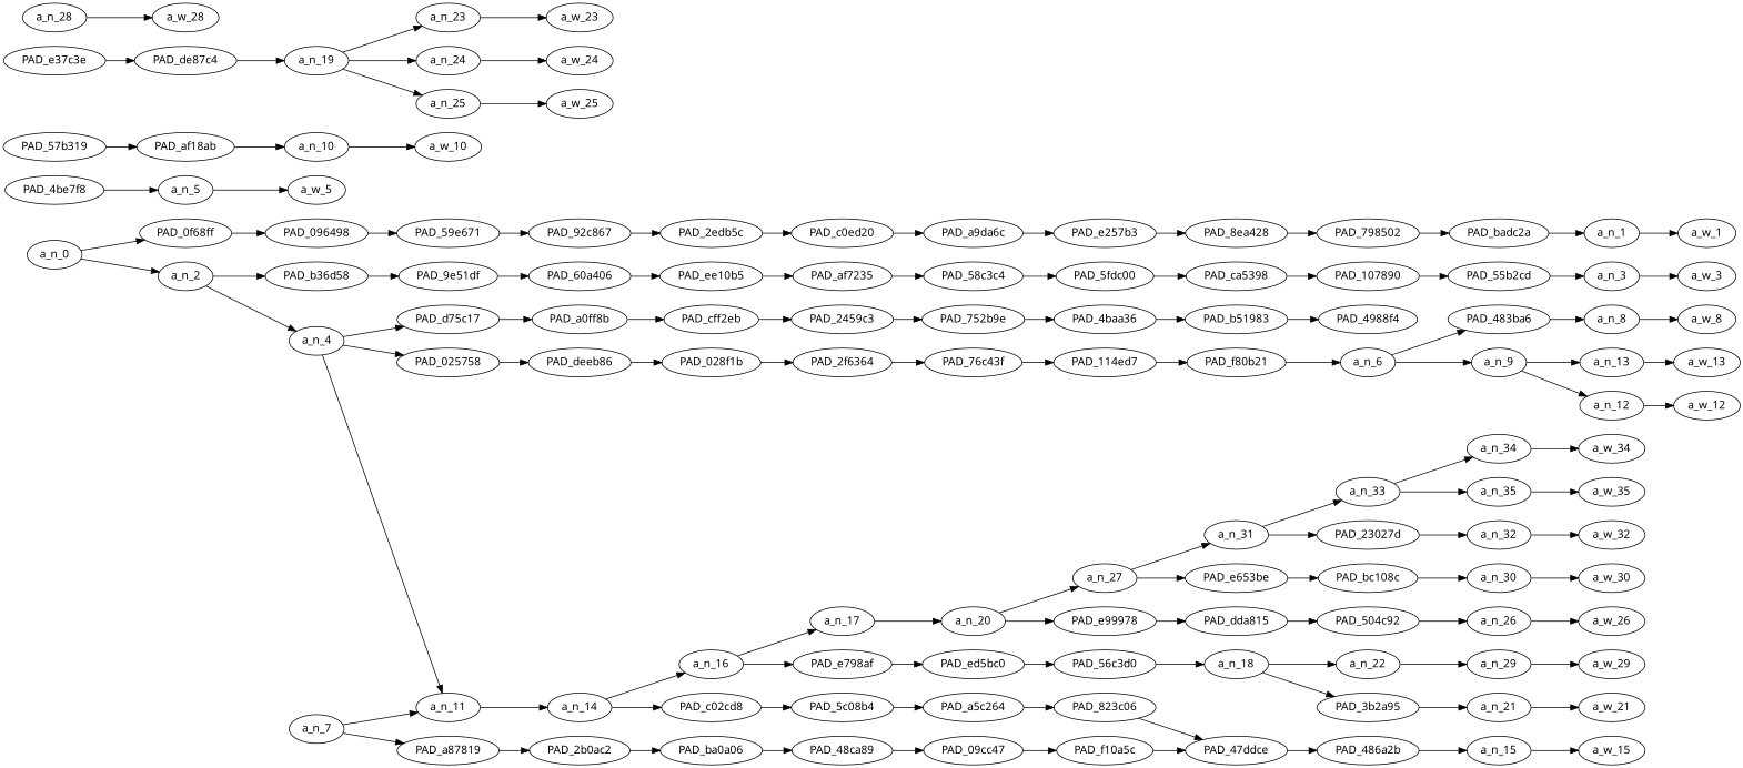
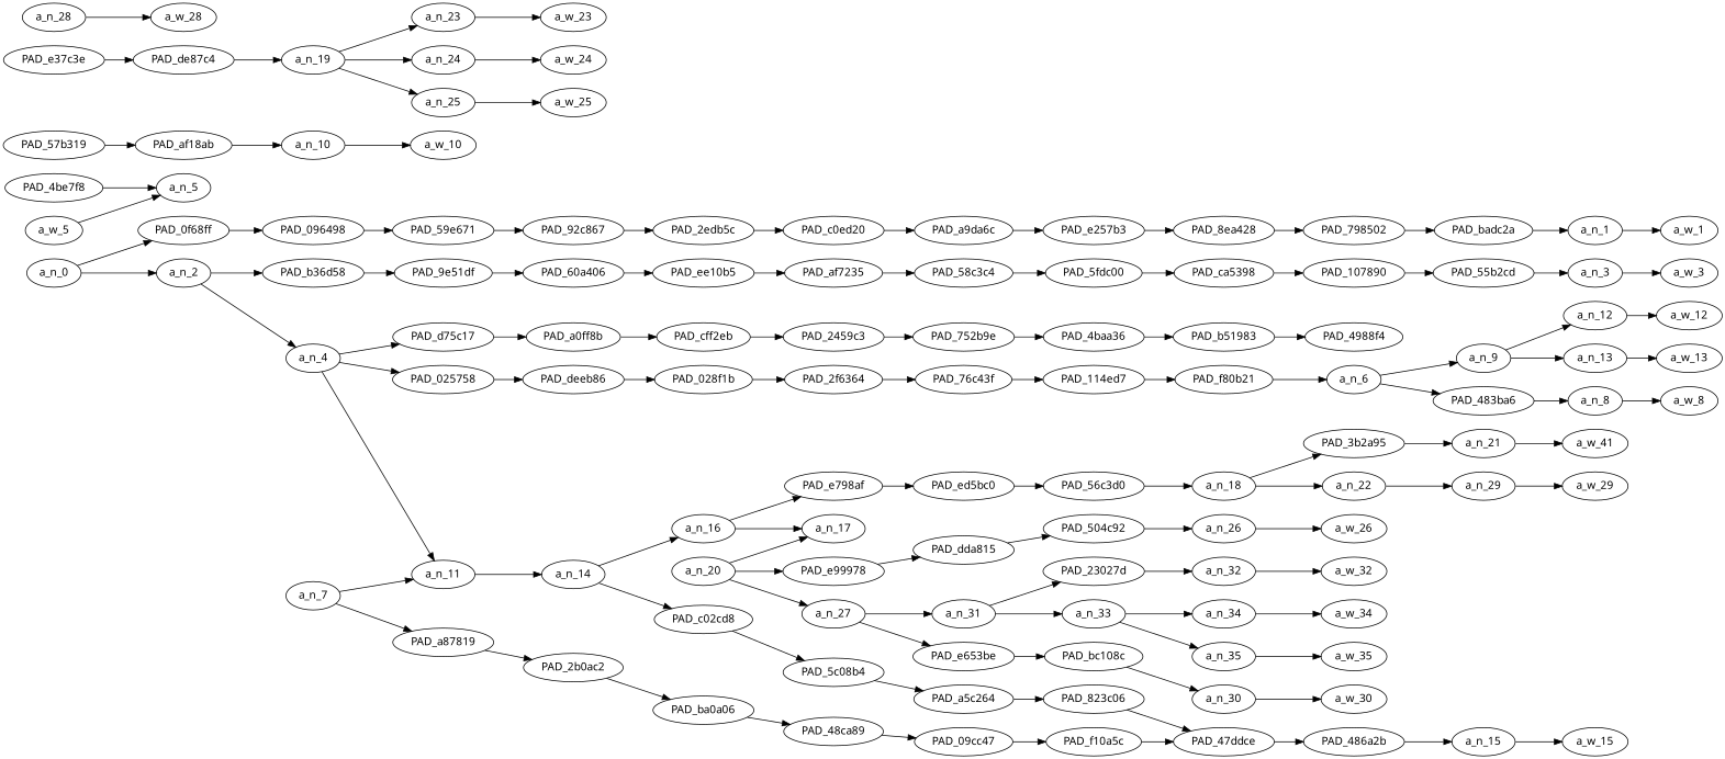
  strict digraph {
    fontname="Noto Sans"
    rankdir=LR
    node [div_dir=1 fontname="Noto Sans" index=0 level=1 text_span="[0]" value=0.06622943]
    edge [fontname="Noto Sans"]
    a_n_0 [level=13 text_span="[0, 1, 2, 3, 4, 5, 6, 7, 8, 9, 10, 11, 12, 13, 14, 15, 16, 17, 18]" value=1.00000000]
    PAD_0f68ff [level=12]
    a_n_2 [index=1 level=12 text_span="[1, 2, 3, 4, 5, 6, 7, 8, 9, 10, 11, 12, 13, 14, 15, 16, 17, 18]" value=0.93285585]
    PAD_096498 [level=11]
    PAD_b36d58 [index=1 level=11 text_span="[1]" value=0.03254653]
    a_n_4 [index=2 level=11 text_span="[2, 3, 4, 5, 6, 7, 8, 9, 10, 11, 12, 13, 14, 15, 16, 17, 18]" value=0.89952168]
    PAD_59e671 [level=10]
    PAD_9e51df [index=1 level=10 text_span="[1]" value=0.03254653]
    PAD_d75c17 [index=2 level=10 text_span="[2]" value=0.03352626]
    PAD_025758 [index=3 level=10 text_span="[3, 4, 5]" value=0.10180405]
    a_n_11 [index=5 level=9 text_span="[7, 8, 9, 10, 11, 12, 13, 14, 15, 16, 17, 18]" value=0.73429771]
    PAD_92c867 [level=9]
    PAD_2edb5c [level=8]
    PAD_c0ed20 [level=7]
    PAD_a9da6c [level=6]
    PAD_e257b3 [level=5]
    PAD_8ea428 [level=4]
    PAD_798502 [level=3]
    PAD_badc2a [level=2]
    a_n_1
    a_w_1 [div_dir=0 level=0 value=women]
    PAD_60a406 [index=1 level=9 text_span="[1]" value=0.03254653]
    PAD_a0ff8b [index=2 level=9 text_span="[2]" value=0.03352626]
    PAD_deeb86 [index=3 level=9 text_span="[3, 4, 5]" value=0.10180405]
    a_n_7 [index=4 level=10 text_span="[6, 7, 8, 9, 10, 11, 12, 13, 14, 15, 16, 17, 18]" value=0.76341927]
    PAD_a87819 [index=4 level=9 text_span="[6]" value=0.02837612]
    PAD_ee10b5 [index=1 level=8 text_span="[1]" value=0.03254653]
    PAD_af7235 [index=1 level=7 text_span="[1]" value=0.03254653]
    PAD_58c3c4 [index=1 level=6 text_span="[1]" value=0.03254653]
    PAD_5fdc00 [index=1 level=5 text_span="[1]" value=0.03254653]
    PAD_ca5398 [index=1 level=4 text_span="[1]" value=0.03254653]
    PAD_107890 [index=1 level=3 text_span="[1]" value=0.03254653]
    PAD_55b2cd [index=1 level=2 text_span="[1]" value=0.03254653]
    a_n_3 [index=1 text_span="[1]" value=0.03254653]
    a_w_3 [div_dir=0 index=1 level=0 text_span="[1]" value=should]
    PAD_cff2eb [index=2 level=8 text_span="[2]" value=0.03352626]
    PAD_028f1b [index=3 level=8 text_span="[3, 4, 5]" value=0.10180405]
    PAD_2b0ac2 [index=4 level=8 text_span="[6]" value=0.02837612]
    a_n_14 [index=5 level=8 text_span="[7, 8, 9, 10, 11, 12, 13, 14, 15, 16, 17, 18]" value=0.73358779]
    PAD_2459c3 [index=2 level=7 text_span="[2]" value=0.03352626]
    PAD_752b9e [index=2 level=6 text_span="[2]" value=0.03352626]
    PAD_4baa36 [index=2 level=5 text_span="[2]" value=0.03352626]
    PAD_b51983 [index=2 level=4 text_span="[2]" value=0.03352626]
    PAD_4988f4 [index=2 level=3 text_span="[2]" value=0.03352626]
    PAD_4be7f8 [index=2 level=2 text_span="[2]" value=0.03352626]
    a_n_5 [index=2 text_span="[2]" value=0.03352626]
    a_w_5 [div_dir=0 index=2 level=0 text_span="[2]" value=be]
    PAD_2f6364 [index=3 level=7 text_span="[3, 4, 5]" value=0.10180405]
    PAD_76c43f [index=3 level=6 text_span="[3, 4, 5]" value=0.10180405]
    PAD_114ed7 [index=3 level=5 text_span="[3, 4, 5]" value=0.10180405]
    PAD_f80b21 [index=3 level=4 text_span="[3, 4, 5]" value=0.10180405]
    a_n_6 [index=3 level=3 text_span="[3, 4, 5]" value=0.10180405]
    PAD_483ba6 [div_dir=-1 index=3 level=2 text_span="[3]" value=0.04115534]
    a_n_9 [index=4 level=2 text_span="[4, 5]" value=0.06049445]
    a_n_8 [div_dir=-1 index=3 text_span="[3]" value=0.04115534]
    a_n_12 [index=4 text_span="[4]" value=0.02743839]
    a_n_13 [index=5 text_span="[5]" value=0.03286727]
    a_w_8 [div_dir=0 index=3 level=0 text_span="[3]" value=ashamed]
    a_w_12 [div_dir=0 index=4 level=0 text_span="[4]" value=of]
    a_w_13 [div_dir=0 index=5 level=0 text_span="[5]" value=themselves]
    PAD_ba0a06 [index=4 level=7 text_span="[6]" value=0.02837612]
    PAD_c02cd8 [index=5 level=7 text_span="[7]" value=0.04319268]
    a_n_16 [index=6 level=7 text_span="[8, 9, 10, 11, 12, 13, 14, 15, 16, 17, 18]" value=0.68968520]
    PAD_48ca89 [index=4 level=6 text_span="[6]" value=0.02837612]
    PAD_09cc47 [index=4 level=5 text_span="[6]" value=0.02837612]
    PAD_f10a5c [index=4 level=4 text_span="[6]" value=0.02837612]
    PAD_47ddce [index=5 level=3 text_span="[7]" value=0.04319268]
    PAD_57b319 [index=4 level=3 text_span="[6]" value=0.02837612]
    PAD_af18ab [index=5 level=2 text_span="[6]" value=0.02837612]
    a_n_10 [index=6 text_span="[6]" value=0.02837612]
    a_w_10 [div_dir=0 index=6 level=0 text_span="[6]" value=for]
    PAD_5c08b4 [index=5 level=6 text_span="[7]" value=0.04319268]
    a_n_17 [index=6 level=6 text_span="[8, 9, 10, 11, 12, 13, 14, 15]" value=0.57848888]
    PAD_e798af [index=7 level=6 text_span="[16, 17, 18]" value=0.11055920]
    PAD_a5c264 [index=5 level=5 text_span="[7]" value=0.04319268]
    a_n_20 [index=7 level=5 text_span="[11, 12, 13, 14, 15]" value=0.35447910]
    PAD_ed5bc0 [index=8 level=5 text_span="[16, 17, 18]" value=0.11055920]
    PAD_823c06 [index=5 level=4 text_span="[7]" value=0.04319268]
    PAD_486a2b [index=6 level=2 text_span="[7]" value=0.04319268]
    a_n_15 [index=7 text_span="[7]" value=0.04319268]
    a_w_15 [div_dir=0 index=7 level=0 text_span="[7]" value=letting]
    PAD_e99978 [index=7 level=4 text_span="[11]" value=0.06712925]
    a_n_27 [index=8 level=4 text_span="[12, 13, 14, 15]" value=0.28678767]
    PAD_56c3d0 [index=9 level=4 text_span="[16, 17, 18]" value=0.11055920]
    PAD_e37c3e [index=6 level=4 text_span="[8, 9, 10]" value=0.22346279]
    PAD_de87c4 [index=6 level=3 text_span="[8, 9, 10]" value=0.22346279]
    PAD_dda815 [index=7 level=3 text_span="[11]" value=0.06712925]
    PAD_e653be [index=8 level=3 text_span="[12]" value=0.18642547]
    a_n_31 [index=9 level=3 text_span="[13, 14, 15]" value=0.09989715]
    a_n_19 [index=7 level=2 text_span="[8, 9, 10]" value=0.22346279]
    a_n_23 [div_dir=-1 index=8 text_span="[8]" value=0.07699841]
    a_n_24 [index=9 text_span="[9]" value=0.08014656]
    a_n_25 [index=10 text_span="[10]" value=0.06616774]
    a_w_23 [div_dir=0 index=8 level=0 text_span="[8]" value=transgender]
    a_w_24 [div_dir=0 index=9 level=0 text_span="[9]" value=lesbian]
    a_w_25 [div_dir=0 index=10 level=0 text_span="[10]" value=man]
    PAD_504c92 [index=8 level=2 text_span="[11]" value=0.06712925]
    PAD_bc108c [index=9 level=2 text_span="[12]" value=0.18642547]
    PAD_23027d [index=10 level=2 text_span="[13]" value=0.03768500]
    a_n_33 [index=11 level=2 text_span="[14, 15]" value=0.06202923]
    a_n_26 [index=11 text_span="[11]" value=0.06712925]
    a_w_26 [div_dir=0 index=11 level=0 text_span="[11]" value=hating]
    a_n_30 [index=12 text_span="[12]" value=0.18642547]
    a_n_32 [index=13 text_span="[13]" value=0.03768500]
    a_n_34 [index=14 text_span="[14]" value=0.02873846]
    a_n_35 [index=15 text_span="[15]" value=0.03317703]
    a_w_30 [div_dir=0 index=12 level=0 text_span="[12]" value=dykes]
    a_w_32 [div_dir=0 index=13 level=0 text_span="[13]" value=speak]
    a_w_34 [div_dir=0 index=14 level=0 text_span="[14]" value=for1]
    a_w_35 [div_dir=0 index=15 level=0 text_span="[15]" value=them]
    a_n_18 [index=10 level=3 text_span="[16, 17, 18]" value=0.11055920]
    PAD_3b2a95 [index=12 level=2 text_span="[16]" value=0.04362238]
    a_n_22 [index=13 level=2 text_span="[17, 18]" value=0.06661012]
    a_n_21 [index=16 text_span="[16]" value=0.04362238]
    a_n_29 [index=18 text_span="[18]" value=0.03728842]
-   a_w_21 [div_dir=0 index=16 level=0 text_span="[16]" value=shame]
+   a_w_21 [div_dir=0 index=16 level=0 text_span="[16]" value=shame label=a_w_41]
    a_n_28 [index=17 text_span="[17]" value=0.02904053]
    a_w_28 [div_dir=0 index=17 level=0 text_span="[17]" value=on]
    a_w_29 [div_dir=0 index=18 level=0 text_span="[18]" value=you]
    a_n_0 -> PAD_0f68ff
    a_n_0 -> a_n_2
    PAD_0f68ff -> PAD_096498
    a_n_2 -> PAD_b36d58
    a_n_2 -> a_n_4
    PAD_096498 -> PAD_59e671
    PAD_b36d58 -> PAD_9e51df
    a_n_4 -> PAD_d75c17
    a_n_4 -> PAD_025758
    a_n_4 -> a_n_11
    PAD_59e671 -> PAD_92c867
    PAD_9e51df -> PAD_60a406
    PAD_d75c17 -> PAD_a0ff8b
    PAD_025758 -> PAD_deeb86
    a_n_11 -> a_n_14
    PAD_92c867 -> PAD_2edb5c
    PAD_2edb5c -> PAD_c0ed20
    PAD_c0ed20 -> PAD_a9da6c
    PAD_a9da6c -> PAD_e257b3
    PAD_e257b3 -> PAD_8ea428
    PAD_8ea428 -> PAD_798502
    PAD_798502 -> PAD_badc2a
    PAD_badc2a -> a_n_1
    a_n_1 -> a_w_1
    PAD_60a406 -> PAD_ee10b5
    PAD_a0ff8b -> PAD_cff2eb
    PAD_deeb86 -> PAD_028f1b
    a_n_7 -> a_n_11
    a_n_7 -> PAD_a87819
    PAD_a87819 -> PAD_2b0ac2
    PAD_ee10b5 -> PAD_af7235
    PAD_af7235 -> PAD_58c3c4
    PAD_58c3c4 -> PAD_5fdc00
    PAD_5fdc00 -> PAD_ca5398
    PAD_ca5398 -> PAD_107890
    PAD_107890 -> PAD_55b2cd
    PAD_55b2cd -> a_n_3
    a_n_3 -> a_w_3
    PAD_cff2eb -> PAD_2459c3
    PAD_028f1b -> PAD_2f6364
    PAD_2b0ac2 -> PAD_ba0a06
    a_n_14 -> PAD_c02cd8
    a_n_14 -> a_n_16
    PAD_2459c3 -> PAD_752b9e
    PAD_752b9e -> PAD_4baa36
    PAD_4baa36 -> PAD_b51983
    PAD_b51983 -> PAD_4988f4
    PAD_4be7f8 -> a_n_5
-   a_n_5 -> a_w_5
+   a_w_5 -> a_n_5
    PAD_2f6364 -> PAD_76c43f
    PAD_76c43f -> PAD_114ed7
    PAD_114ed7 -> PAD_f80b21
    PAD_f80b21 -> a_n_6
    a_n_6 -> PAD_483ba6
    a_n_6 -> a_n_9
    PAD_483ba6 -> a_n_8
    a_n_9 -> a_n_12
    a_n_9 -> a_n_13
    a_n_8 -> a_w_8
    a_n_12 -> a_w_12
    a_n_13 -> a_w_13
    PAD_ba0a06 -> PAD_48ca89
    PAD_c02cd8 -> PAD_5c08b4
    a_n_16 -> a_n_17
    a_n_16 -> PAD_e798af
    PAD_48ca89 -> PAD_09cc47
    PAD_09cc47 -> PAD_f10a5c
    PAD_f10a5c -> PAD_47ddce
    PAD_47ddce -> PAD_486a2b
    PAD_57b319 -> PAD_af18ab
    PAD_af18ab -> a_n_10
    a_n_10 -> a_w_10
    PAD_5c08b4 -> PAD_a5c264
-   a_n_17 -> a_n_20
+   a_n_20 -> a_n_17
    PAD_e798af -> PAD_ed5bc0
    PAD_a5c264 -> PAD_823c06
    a_n_20 -> PAD_e99978
    a_n_20 -> a_n_27
    PAD_ed5bc0 -> PAD_56c3d0
    PAD_823c06 -> PAD_47ddce
    PAD_486a2b -> a_n_15
    a_n_15 -> a_w_15
    PAD_e99978 -> PAD_dda815
    a_n_27 -> PAD_e653be
    a_n_27 -> a_n_31
    PAD_56c3d0 -> a_n_18
    PAD_e37c3e -> PAD_de87c4
    PAD_de87c4 -> a_n_19
    PAD_dda815 -> PAD_504c92
    PAD_e653be -> PAD_bc108c
    a_n_31 -> PAD_23027d
    a_n_31 -> a_n_33
    a_n_19 -> a_n_23
    a_n_19 -> a_n_24
    a_n_19 -> a_n_25
    a_n_23 -> a_w_23
    a_n_24 -> a_w_24
    a_n_25 -> a_w_25
    PAD_504c92 -> a_n_26
    PAD_bc108c -> a_n_30
    PAD_23027d -> a_n_32
    a_n_33 -> a_n_34
    a_n_33 -> a_n_35
    a_n_26 -> a_w_26
    a_n_30 -> a_w_30
    a_n_32 -> a_w_32
    a_n_34 -> a_w_34
    a_n_35 -> a_w_35
    a_n_18 -> PAD_3b2a95
    a_n_18 -> a_n_22
    PAD_3b2a95 -> a_n_21
    a_n_22 -> a_n_29
    a_n_21 -> a_w_21
    a_n_29 -> a_w_29
    a_n_28 -> a_w_28
  }
